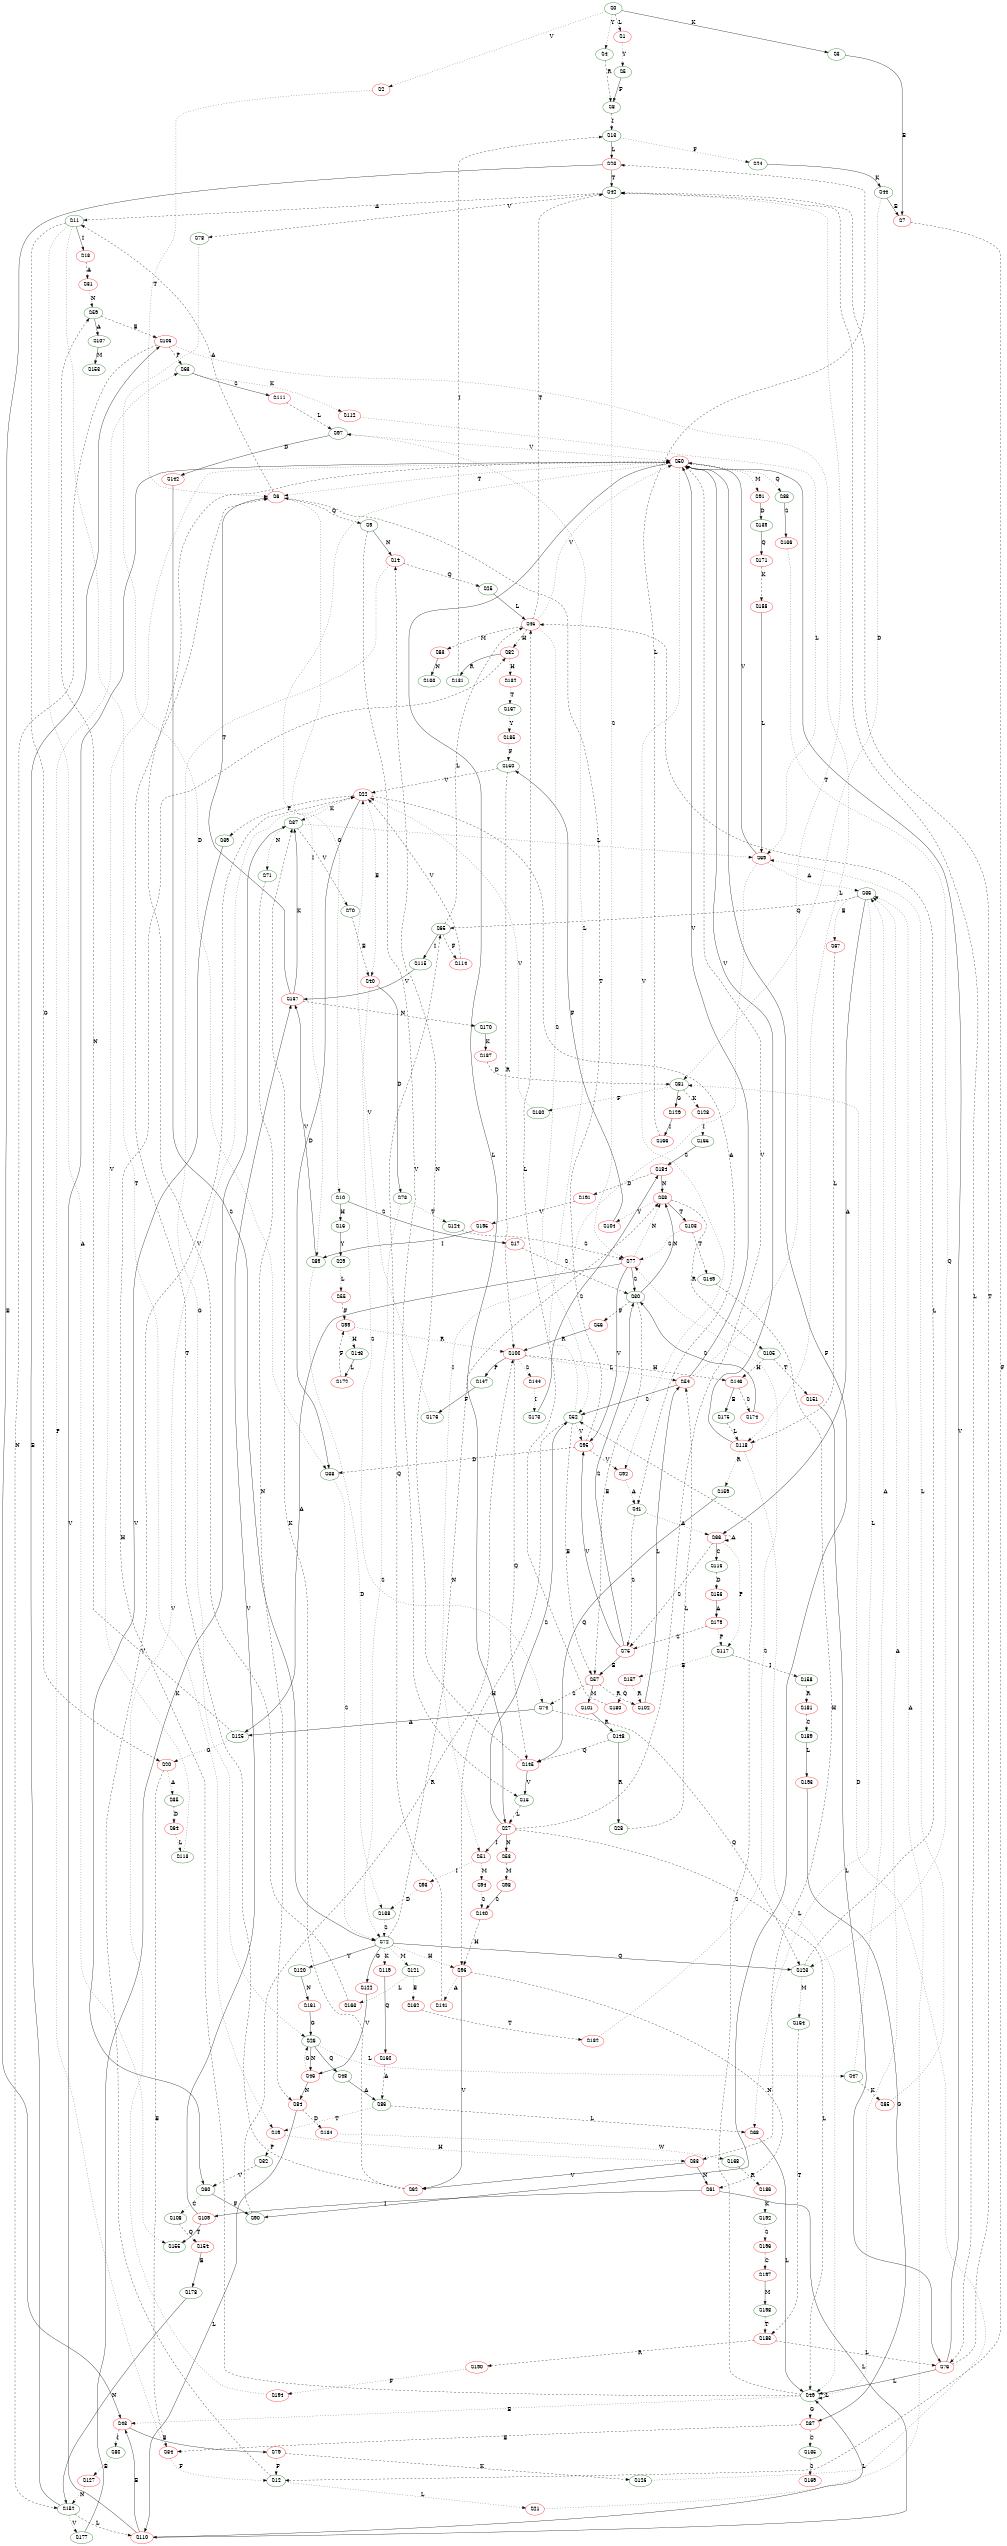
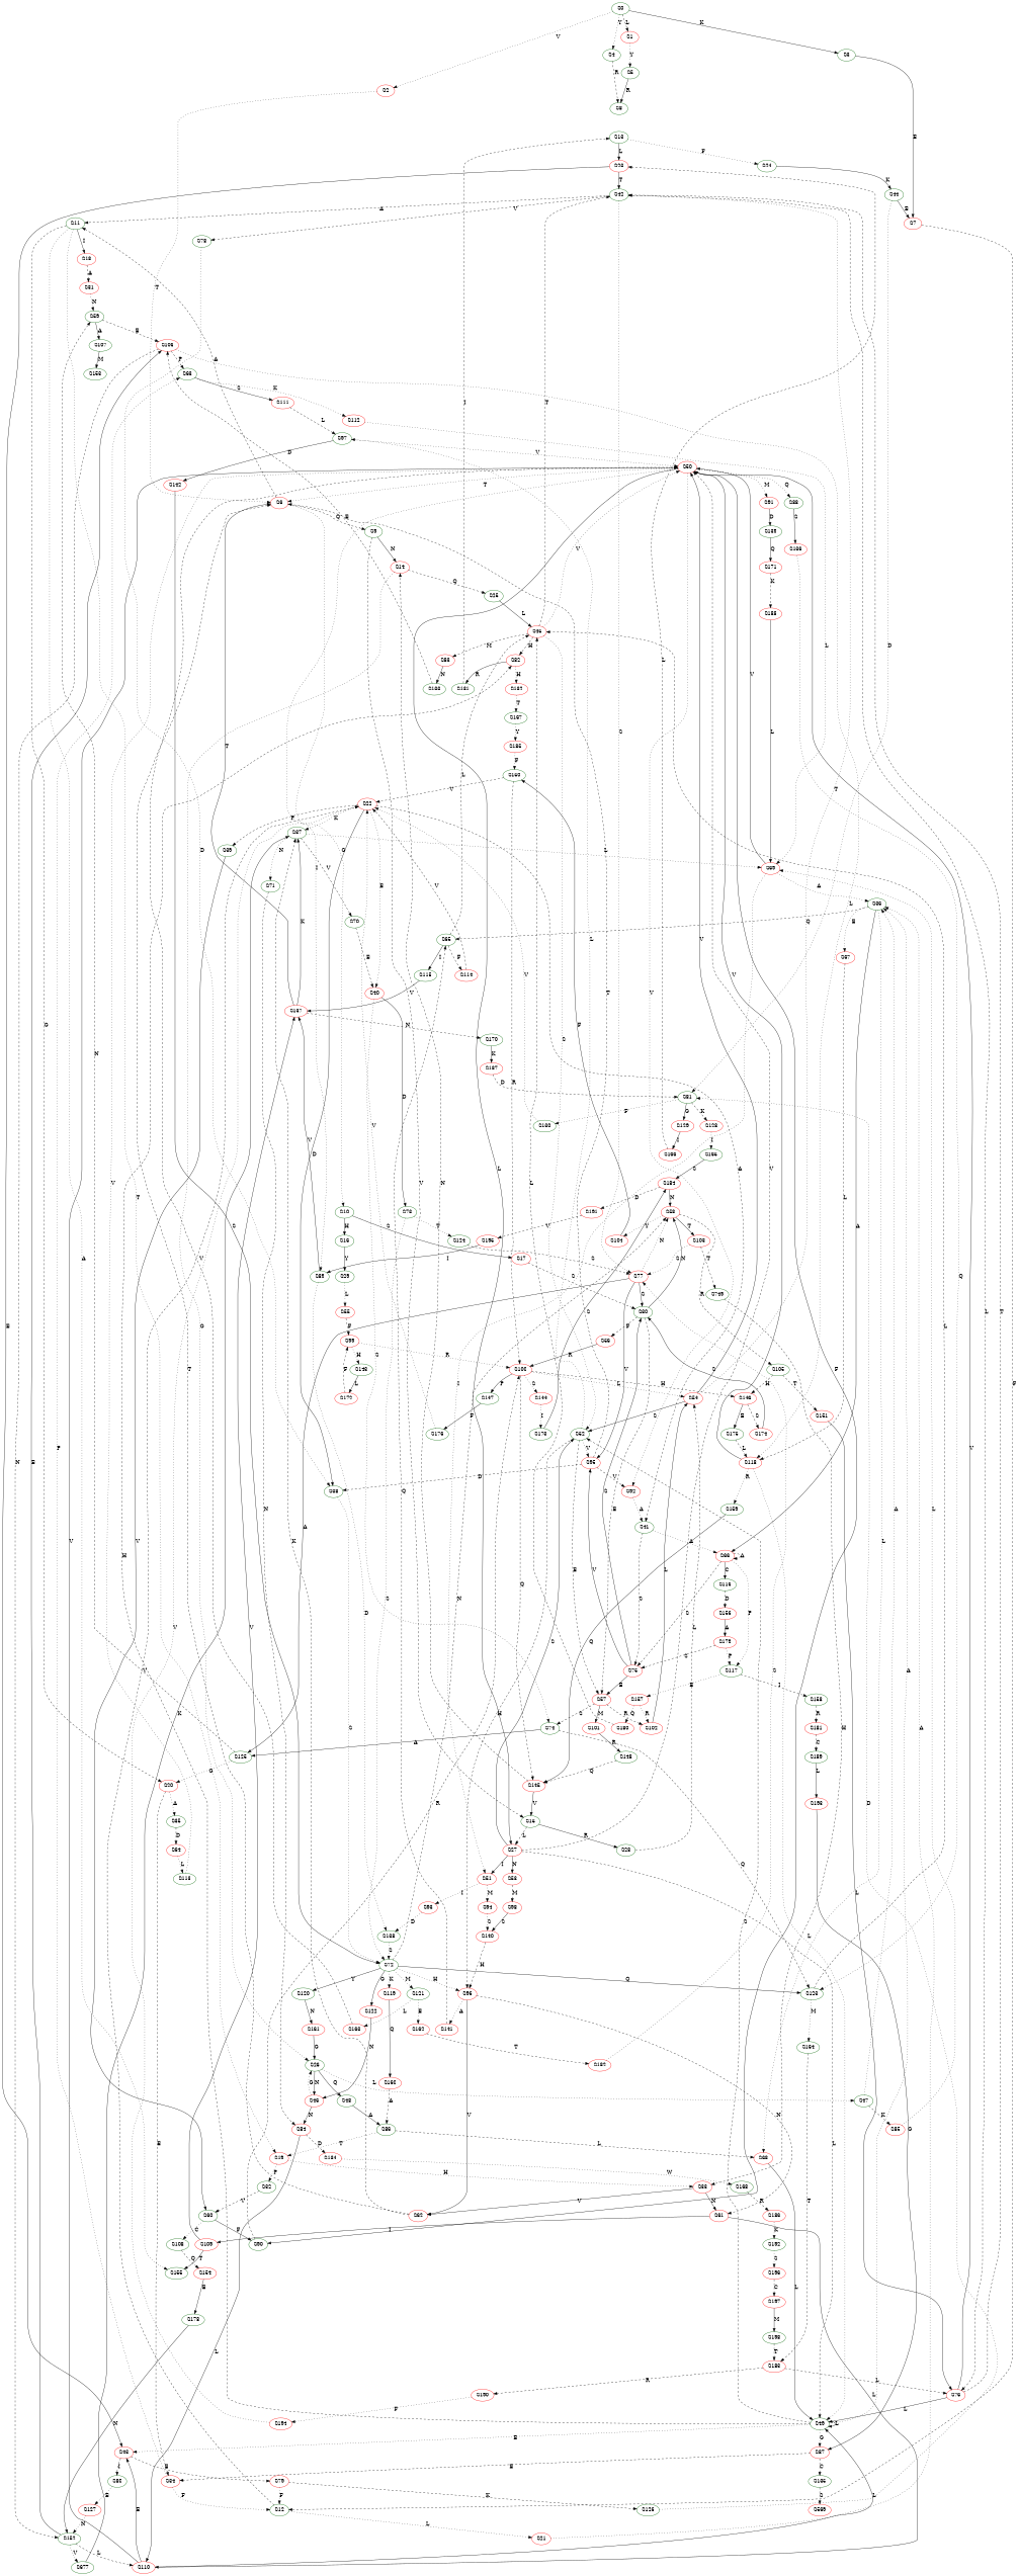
  strict digraph {
    node [color=red]
    edge [style=dashed]
    S0 [color=darkgreen]
    S1
    S2
    S3 [color=darkgreen]
    S4 [color=darkgreen]
    S5 [color=darkgreen]
    S6
    S7
    S8 [color=darkgreen]
    S9 [color=darkgreen]
    S10 [color=darkgreen]
    S11 [color=darkgreen]
    S12 [color=darkgreen]
    S13 [color=darkgreen]
    S14
    S15 [color=darkgreen]
    S16 [color=darkgreen]
    S17
    S18
    S19
    S20
    S155 [color=darkgreen]
    S21
    S22
    S23
    S24 [color=darkgreen]
    S25 [color=darkgreen]
    S26 [color=darkgreen]
    S27
    S28 [color=darkgreen]
    S29 [color=darkgreen]
    S30 [color=darkgreen]
    S31
    S32 [color=darkgreen]
    S33
    S34
    S35 [color=darkgreen]
    S36 [color=darkgreen]
    S37 [color=darkgreen]
    S38 [color=darkgreen]
    S39 [color=darkgreen]
    S40
    S41 [color=darkgreen]
    S42 [color=darkgreen]
    S43
    S44 [color=darkgreen]
    S45
    S46
    S47 [color=darkgreen]
    S48 [color=darkgreen]
    S49 [color=darkgreen]
    S50
    S51
    S52 [color=darkgreen]
    S53
    S54
    S55
    S56
    S57
    S58
    S59 [color=darkgreen]
    S60 [color=darkgreen]
    S61
    S62
    S63 [color=darkgreen]
    S64
    S65 [color=darkgreen]
    S66
    S67
    S68
    S69
    S70 [color=darkgreen]
    S71 [color=darkgreen]
    S72 [color=darkgreen]
    S73 [color=darkgreen]
    S74 [color=darkgreen]
    S75
    S76
    S77
    S78 [color=darkgreen]
    S79
    S80 [color=darkgreen]
    S81 [color=darkgreen]
    S82
    S83
    S84
    S85
    S86 [color=darkgreen]
    S87
    S88 [color=darkgreen]
    S89 [color=darkgreen]
    S90 [color=darkgreen]
    S91
    S92
    S93
    S94
    S95
    S96
    S97 [color=darkgreen]
    S98
    S99
    S100
    S101
    S102
    S103
    S104
    S105 [color=darkgreen]
    S106
    S107 [color=darkgreen]
    S108 [color=darkgreen]
    S109
    S110
    S111
    S112
    S113 [color=darkgreen]
    S114
    S115 [color=darkgreen]
    S116 [color=darkgreen]
    S117 [color=darkgreen]
    S118
    S119
    S120 [color=darkgreen]
    S121 [color=darkgreen]
    S122
    S123 [color=darkgreen]
    S124 [color=darkgreen]
    S125 [color=darkgreen]
    S126 [color=darkgreen]
    S127
    S128
    S129
    S130 [color=darkgreen]
    S131 [color=darkgreen]
    S132
    S133 [color=darkgreen]
    S134
    S135 [color=darkgreen]
    S136
    S137
    S138 [color=darkgreen]
    S139 [color=darkgreen]
    S140
    S141
    S142
    S143 [color=darkgreen]
    S144
    S145
    S146
    S147 [color=darkgreen]
    S148 [color=darkgreen]
-   S149 [color=darkgreen]
+   S149 [color=darkgreen label=S749]
    S150 [color=darkgreen]
    S151
    S152 [color=darkgreen]
    S153 [color=darkgreen]
    S154
    S156
    S157
    S158 [color=darkgreen]
    S159 [color=darkgreen]
    S160
    S161
    S162
    S163
    S164 [color=darkgreen]
    S165 [color=darkgreen]
    S166
    S167 [color=darkgreen]
    S168 [color=darkgreen]
-   S169
+   S169 [label=S569]
    S170 [color=darkgreen]
    S171
    S172
    S173 [color=darkgreen]
    S174
    S175 [color=darkgreen]
    S176 [color=darkgreen]
-   S177 [color=darkgreen]
+   S177 [color=darkgreen label=S677]
    S178 [color=darkgreen]
    S179
    S180
    S181
    S182
    S183
    S184
    S185
    S186
    S187
    S188
    S189 [color=darkgreen]
    S190
    S191
    S192 [color=darkgreen]
    S193
    S194
    S195
    S196
    S197
    S198 [color=darkgreen]
    S0 -> S1 [label=L]
    S0 -> S2 [label=V style=dotted]
    S0 -> S3 [label=K style=solid]
    S0 -> S4 [label=Y style=dotted]
    S1 -> S5 [label=Y style=dotted]
    S2 -> S6 [label=T style=dotted]
    S3 -> S7 [label=E style=solid]
    S4 -> S8 [label=R]
-   S5 -> S8 [label=F style=solid]
+   S5 -> S8 [label=R style=solid]
    S6 -> S9 [label=Q]
    S6 -> S10 [label=G style=dotted]
    S6 -> S11 [label=A]
    S7 -> S12 [label=F]
-   S8 -> S13 [label=I]
    S9 -> S14 [label=N style=solid]
    S9 -> S15 [label=V]
    S10 -> S16 [label=H style=solid]
    S10 -> S17 [label=S style=solid]
    S11 -> S18 [label=I style=solid]
    S11 -> S19 [label=T style=dotted]
    S11 -> S20 [label=G]
    S11 -> S155 [label=A style=dotted]
    S12 -> S21 [label=L style=dotted]
    S12 -> S22 [label=V]
    S13 -> S23 [label=L style=solid]
    S13 -> S24 [label=F style=dotted]
    S14 -> S25 [label=Q]
    S14 -> S26 [label=G style=dotted]
    S15 -> S27 [label=L]
-   S148 -> S28 [label=R style=solid]
+   S15 -> S28 [label=R style=solid]
    S16 -> S29 [label=Y style=solid]
    S17 -> S30 [label=S]
    S18 -> S31 [label=A]
    S19 -> S32 [label=P style=dotted]
    S19 -> S33 [label=H style=dotted]
    S20 -> S34 [label=E]
    S20 -> S35 [label=A style=dotted]
    S21 -> S36 [label=A style=dotted]
    S22 -> S37 [label=K style=dotted]
    S22 -> S38 [label=D style=solid]
    S22 -> S39 [label=P]
    S22 -> S40 [label=E style=dotted]
    S22 -> S41 [label=A]
    S23 -> S42 [label=T style=solid]
    S23 -> S43 [label=E style=solid]
    S24 -> S44 [label=K style=solid]
    S25 -> S45 [label=L style=solid]
    S26 -> S46 [label=N style=solid]
    S26 -> S47 [label=L style=dotted]
    S26 -> S48 [label=Q style=solid]
    S27 -> S49 [label=L]
    S27 -> S50 [label=V]
    S27 -> S51 [label=I style=solid]
    S27 -> S52 [label=S style=solid]
    S27 -> S53 [label=N style=solid]
    S28 -> S54 [label=L]
    S29 -> S55 [label=L style=dotted]
    S30 -> S56 [label=F]
    S30 -> S57 [label=E]
    S30 -> S58 [label=N style=solid]
    S31 -> S59 [label=N style=dotted]
    S32 -> S60 [label=V]
    S33 -> S61 [label=N style=solid]
    S33 -> S62 [label=V style=solid]
    S34 -> S12 [label=F style=dotted]
    S34 -> S63 [label=P style=dotted]
    S35 -> S64 [label=D]
    S36 -> S65 [label=Q]
    S36 -> S66 [label=A style=solid]
    S36 -> S67 [label=E style=dotted]
    S36 -> S68 [label=L style=dotted]
    S37 -> S69 [label=L style=dotted]
    S37 -> S70 [label=V]
    S37 -> S71 [label=N style=dotted]
    S38 -> S72 [label=S style=dotted]
    S39 -> S60 [label=V style=solid]
    S40 -> S73 [label=D style=solid]
    S40 -> S74 [label=S style=dotted]
    S41 -> S66 [label=A style=dotted]
    S41 -> S75 [label=S]
    S42 -> S11 [label=A]
    S42 -> S76 [label=L]
    S42 -> S77 [label=S style=dotted]
    S42 -> S78 [label=V]
-   S43 -> S79 [label=E style=solid]
+   S43 -> S79 [label=E]
    S43 -> S80 [label=I]
    S44 -> S7 [label=E style=solid]
    S44 -> S81 [label=D style=dotted]
    S45 -> S42 [label=T]
    S45 -> S50 [label=V style=dotted]
    S45 -> S52 [label=S style=dotted]
    S45 -> S82 [label=H]
    S45 -> S83 [label=M]
    S46 -> S26 [label=G style=dotted]
    S46 -> S84 [label=N style=solid]
    S47 -> S36 [label=A style=dotted]
    S47 -> S85 [label=K]
    S48 -> S86 [label=A style=solid]
    S49 -> S36 [label=A style=dotted]
    S49 -> S43 [label=E style=dotted]
    S49 -> S49 [label=L style=solid]
    S49 -> S52 [label=S]
    S49 -> S82 [label=H]
    S49 -> S87 [label=G style=dotted]
    S50 -> S6 [label=T style=dotted]
    S50 -> S27 [label=L style=solid]
    S50 -> S88 [label=Q style=dotted]
    S50 -> S89 [label=I style=dotted]
    S50 -> S90 [label=F style=solid]
    S50 -> S91 [label=M style=dotted]
    S50 -> S92 [label=V style=dotted]
    S51 -> S93 [label=I style=dotted]
    S51 -> S94 [label=M style=dotted]
    S52 -> S57 [label=E]
    S52 -> S95 [label=V style=dotted]
    S52 -> S96 [label=H]
    S52 -> S97 [label=L style=dotted]
    S53 -> S98 [label=M]
    S54 -> S42 [label=T style=dotted]
    S54 -> S50 [label=V style=solid]
    S54 -> S52 [label=S style=solid]
    S55 -> S99 [label=F]
    S56 -> S100 [label=R style=solid]
    S57 -> S74 [label=S]
    S57 -> S101 [label=M style=solid]
    S57 -> S102 [label=R]
    S58 -> S103 [label=T style=solid]
    S58 -> S104 [label=Y style=dotted]
    S58 -> S105 [label=R]
    S59 -> S106 [label=E]
    S59 -> S107 [label=A style=solid]
    S60 -> S90 [label=F style=solid]
    S60 -> S108 [label=C style=dotted]
    S61 -> S109 [label=I style=solid]
    S61 -> S110 [label=L style=solid]
    S62 -> S6 [label=T]
    S62 -> S37 [label=K]
    S63 -> S111 [label=S style=solid]
    S63 -> S112 [label=K style=dotted]
    S64 -> S113 [label=L style=dotted]
    S65 -> S45 [label=L]
    S65 -> S114 [label=F]
    S65 -> S115 [label=I style=solid]
    S66 -> S66 [label=A]
    S66 -> S75 [label=S]
    S66 -> S116 [label=C style=solid]
    S66 -> S117 [label=P style=dotted]
    S67 -> S118 [label=L]
    S68 -> S49 [label=L style=solid]
    S69 -> S36 [label=A style=dotted]
    S69 -> S50 [label=V style=solid]
    S69 -> S51 [label=I style=dotted]
    S70 -> S40 [label=E]
    S71 -> S84 [label=N]
    S72 -> S58 [label=N]
    S72 -> S96 [label=H style=dotted]
    S72 -> S119 [label=K style=dotted]
    S72 -> S120 [label=Y style=solid]
    S72 -> S121 [label=M style=dotted]
    S72 -> S122 [label=G style=solid]
    S72 -> S123 [label=Q style=solid]
    S73 -> S72 [label=S style=dotted]
    S73 -> S124 [label=T style=dotted]
    S74 -> S123 [label=Q]
    S74 -> S125 [label=A style=solid]
    S75 -> S30 [label=S style=solid]
    S75 -> S57 [label=E style=solid]
    S75 -> S95 [label=V style=solid]
    S76 -> S42 [label=T]
    S76 -> S49 [label=L style=solid]
    S76 -> S50 [label=V style=solid]
    S77 -> S30 [label=S style=solid]
    S77 -> S58 [label=N style=dotted]
    S77 -> S95 [label=V style=solid]
    S77 -> S125 [label=A style=solid]
    S78 -> S38 [label=D style=dotted]
    S79 -> S12 [label=F style=dotted]
    S79 -> S126 [label=K]
    S80 -> S127 [label=E style=dotted]
    S81 -> S128 [label=K]
    S81 -> S129 [label=G style=solid]
    S81 -> S130 [label=F style=dotted]
    S82 -> S131 [label=R style=solid]
    S82 -> S132 [label=H style=dotted]
    S83 -> S133 [label=N style=solid]
    S84 -> S110 [label=L style=solid]
    S84 -> S134 [label=D]
    S85 -> S69 [label=L style=dotted]
    S86 -> S19 [label=T style=dotted]
    S86 -> S68 [label=L]
    S87 -> S34 [label=E]
    S87 -> S135 [label=C]
    S88 -> S136 [label=S style=solid]
    S89 -> S137 [label=V style=solid]
    S89 -> S138 [label=D style=dotted]
    S90 -> S100 [label=R]
    S91 -> S139 [label=D style=solid]
    S92 -> S41 [label=A style=dotted]
    S93 -> S138 [label=D style=dotted]
    S94 -> S140 [label=S style=dotted]
    S95 -> S6 [label=T]
    S95 -> S38 [label=D]
    S95 -> S92 [label=V]
    S96 -> S61 [label=N]
    S96 -> S62 [label=V style=solid]
    S96 -> S141 [label=A style=dotted]
    S97 -> S50 [label=V style=dotted]
    S97 -> S142 [label=D style=solid]
    S98 -> S140 [label=S style=solid]
    S99 -> S100 [label=R style=dotted]
    S99 -> S143 [label=H style=dotted]
    S100 -> S54 [label=L style=dotted]
    S100 -> S144 [label=S style=dotted]
    S100 -> S145 [label=Q]
    S100 -> S146 [label=H]
    S100 -> S147 [label=P style=solid]
    S101 -> S148 [label=R style=solid]
    S102 -> S54 [label=L style=solid]
    S103 -> S77 [label=S style=dotted]
    S103 -> S149 [label=T]
    S104 -> S150 [label=F style=solid]
    S105 -> S146 [label=H]
    S105 -> S151 [label=T]
    S106 -> S63 [label=P]
    S106 -> S118 [label=L style=dotted]
    S106 -> S152 [label=N]
    S107 -> S153 [label=M style=solid]
    S108 -> S154 [label=Q]
    S109 -> S155 [label=T style=solid]
    S109 -> S137 [label=V style=solid]
    S110 -> S43 [label=E style=solid]
    S110 -> S49 [label=L style=solid]
    S110 -> S50 [label=V style=solid]
    S111 -> S97 [label=L]
    S112 -> S69 [label=L style=dotted]
    S113 -> S50 [label=V style=dotted]
    S114 -> S22 [label=V]
    S115 -> S137 [label=V style=solid]
    S116 -> S156 [label=D]
    S117 -> S157 [label=E style=dotted]
    S117 -> S158 [label=I]
    S118 -> S49 [label=L style=dotted]
    S118 -> S50 [label=V style=solid]
    S118 -> S159 [label=R style=dotted]
    S119 -> S160 [label=Q style=solid]
    S120 -> S161 [label=N style=solid]
    S121 -> S162 [label=E style=dotted]
    S121 -> S163 [label=L style=dotted]
-   S122 -> S46 [label=V style=solid]
+   S122 -> S46 [label=N style=solid]
    S123 -> S45 [label=L]
    S123 -> S164 [label=M style=dotted]
    S124 -> S77 [label=S]
    S125 -> S20 [label=G style=dotted]
    S125 -> S59 [label=N]
    S126 -> S81 [label=D style=dotted]
    S127 -> S152 [label=N style=dotted]
    S128 -> S165 [label=I style=dotted]
    S129 -> S166 [label=I style=solid]
    S130 -> S22 [label=V style=dotted]
    S131 -> S13 [label=I]
    S132 -> S167 [label=T style=dotted]
+   S133 -> S106 [label=E]
    S134 -> S168 [label=W style=dotted]
    S135 -> S169 [label=S]
    S136 -> S123 [label=Q style=dotted]
    S137 -> S6 [label=T style=solid]
    S137 -> S37 [label=K style=solid]
    S137 -> S170 [label=N]
    S138 -> S72 [label=S style=dotted]
    S139 -> S171 [label=Q style=solid]
    S140 -> S96 [label=H]
    S141 -> S65 [label=Q]
    S142 -> S72 [label=S style=solid]
    S143 -> S172 [label=L style=solid]
    S144 -> S173 [label=I style=dotted]
    S145 -> S14 [label=N]
    S145 -> S15 [label=V style=solid]
    S146 -> S174 [label=S]
    S146 -> S175 [label=E style=solid]
    S147 -> S176 [label=F style=solid]
    S148 -> S145 [label=Q]
    S149 -> S33 [label=H]
    S150 -> S22 [label=V]
    S150 -> S100 [label=R]
    S151 -> S76 [label=L style=solid]
    S152 -> S106 [label=E style=solid]
    S152 -> S110 [label=L]
    S152 -> S177 [label=V style=dotted]
    S154 -> S178 [label=E style=solid]
    S156 -> S179 [label=A style=solid]
    S157 -> S102 [label=R style=dotted]
    S157 -> S180 [label=Q style=dotted]
    S158 -> S181 [label=R]
    S159 -> S145 [label=Q style=solid]
    S160 -> S86 [label=A]
    S161 -> S26 [label=G style=solid]
    S162 -> S182 [label=T]
    S163 -> S50 [label=V]
    S164 -> S183 [label=T]
    S165 -> S184 [label=S style=solid]
    S166 -> S23 [label=L]
    S167 -> S185 [label=Y style=dotted]
    S168 -> S186 [label=R]
    S170 -> S187 [label=K style=solid]
    S171 -> S188 [label=K]
    S172 -> S99 [label=F]
    S173 -> S184 [label=S style=solid]
    S174 -> S30 [label=S style=solid]
    S175 -> S118 [label=L]
    S176 -> S22 [label=V style=dotted]
    S177 -> S37 [label=K style=solid]
    S178 -> S152 [label=N style=solid]
    S179 -> S75 [label=S]
    S179 -> S117 [label=P style=dotted]
    S180 -> S45 [label=L]
    S181 -> S189 [label=C]
    S182 -> S77 [label=S style=dotted]
    S183 -> S76 [label=L]
    S183 -> S190 [label=R]
    S184 -> S58 [label=N style=solid]
    S184 -> S191 [label=D]
    S185 -> S150 [label=F style=dotted]
    S186 -> S192 [label=K style=dotted]
    S187 -> S81 [label=D]
    S188 -> S69 [label=L style=solid]
    S189 -> S193 [label=L style=solid]
    S190 -> S194 [label=F style=dotted]
    S191 -> S195 [label=V]
    S192 -> S196 [label=S style=dotted]
    S193 -> S87 [label=G style=solid]
    S194 -> S22 [label=V style=dotted]
    S195 -> S89 [label=I style=solid]
    S196 -> S197 [label=C]
    S197 -> S198 [label=M style=solid]
    S198 -> S183 [label=T]
  }
